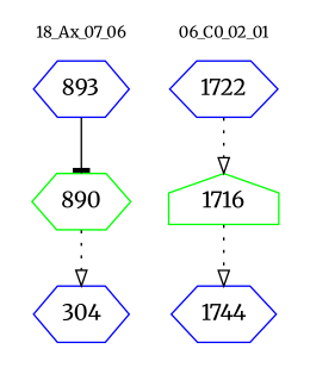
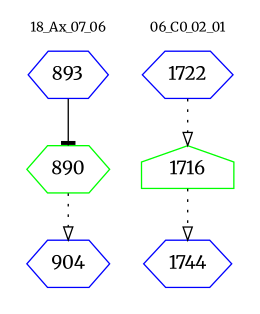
  digraph {
    fontname=Merriweather
    node [color=blue fontname=Merriweather shape=hexagon]
    edge [arrowhead=onormal color=black fontname=Merriweather style=dotted]
    n1 [label=893]
    n2 [color=green label=890]
-   n3 [label=304]
+   n3 [label=904]
    n4 [label=1722]
    n5 [color=green label=1716 shape=house]
    n6 [label=1744]
    subgraph cluster_1 {
      color=white
      fontsize=10
      label="18_Ax_07_06"
      n1
      n2
      n3
    }
    subgraph cluster_2 {
      color=white
      fontsize=10
      label="06_C0_02_01"
      n4
      n5
      n6
    }
    n1 -> n2 [arrowhead=tee style=solid]
    n2 -> n3
    n4 -> n5
    n5 -> n6
  }
